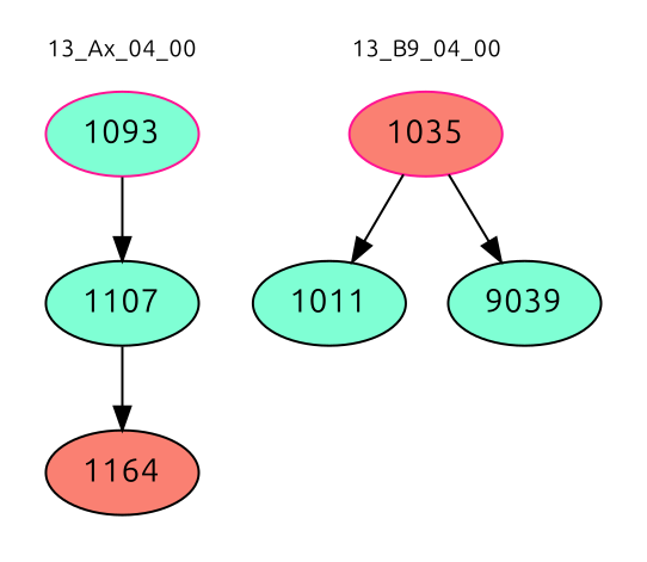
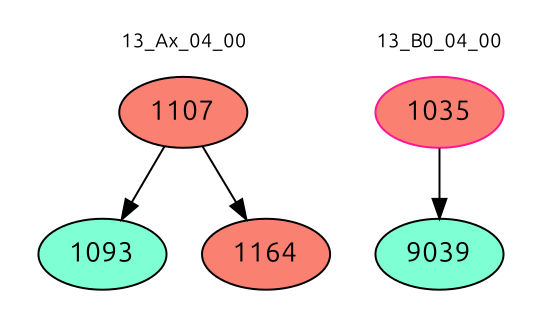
  digraph {
    fontname=Ubuntu
    node [color=black fillcolor=salmon fontname=Ubuntu style=filled]
    edge [color=black fontname=Ubuntu]
-   n1 [fillcolor=aquamarine label=1107]
-   n2 [color=deeppink fillcolor=aquamarine label=1093]
+   n1 [label=1107]
+   n2 [fillcolor=aquamarine label=1093]
    n3 [label=1164]
    n4 [color=deeppink label=1035]
-   n5 [fillcolor=aquamarine label=1011]
    n6 [fillcolor=aquamarine label=9039]
    subgraph cluster_1 {
      color=white
      fontsize=10
      label="13_Ax_04_00"
      n1
      n2
      n3
    }
    subgraph cluster_2 {
      color=white
      fontsize=10
-     label="13_B9_04_00"
+     label="13_B0_04_00"
      n4
-     n5
      n6
    }
-   n2 -> n1
+   n1 -> n2
    n1 -> n3
-   n4 -> n5
    n4 -> n6
  }
